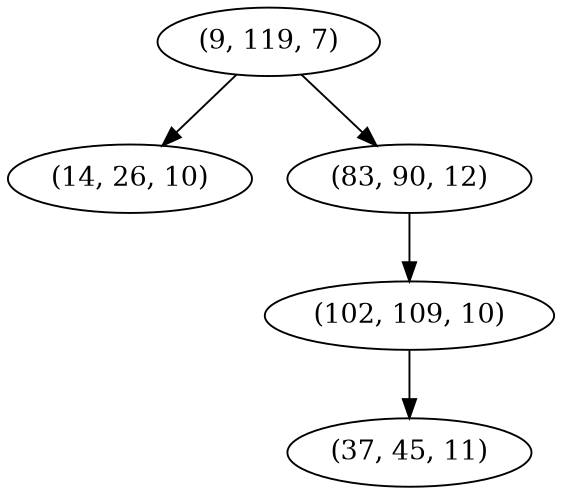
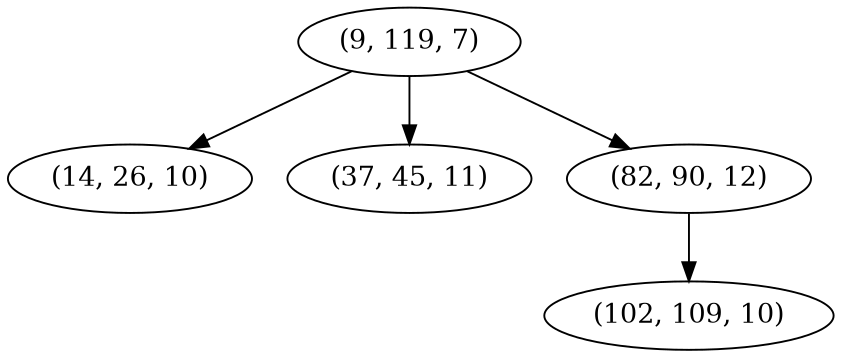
  digraph {
    n1 [label="(14, 26, 10)"]
    "(9, 119, 7)"
    "(37, 45, 11)"
-   "(82, 90, 12)" [label="(83, 90, 12)"]
+   "(82, 90, 12)"
    "(102, 109, 10)"
    "(9, 119, 7)" -> n1
-   "(102, 109, 10)" -> "(37, 45, 11)"
+   "(9, 119, 7)" -> "(37, 45, 11)"
    "(9, 119, 7)" -> "(82, 90, 12)"
    "(82, 90, 12)" -> "(102, 109, 10)"
  }
